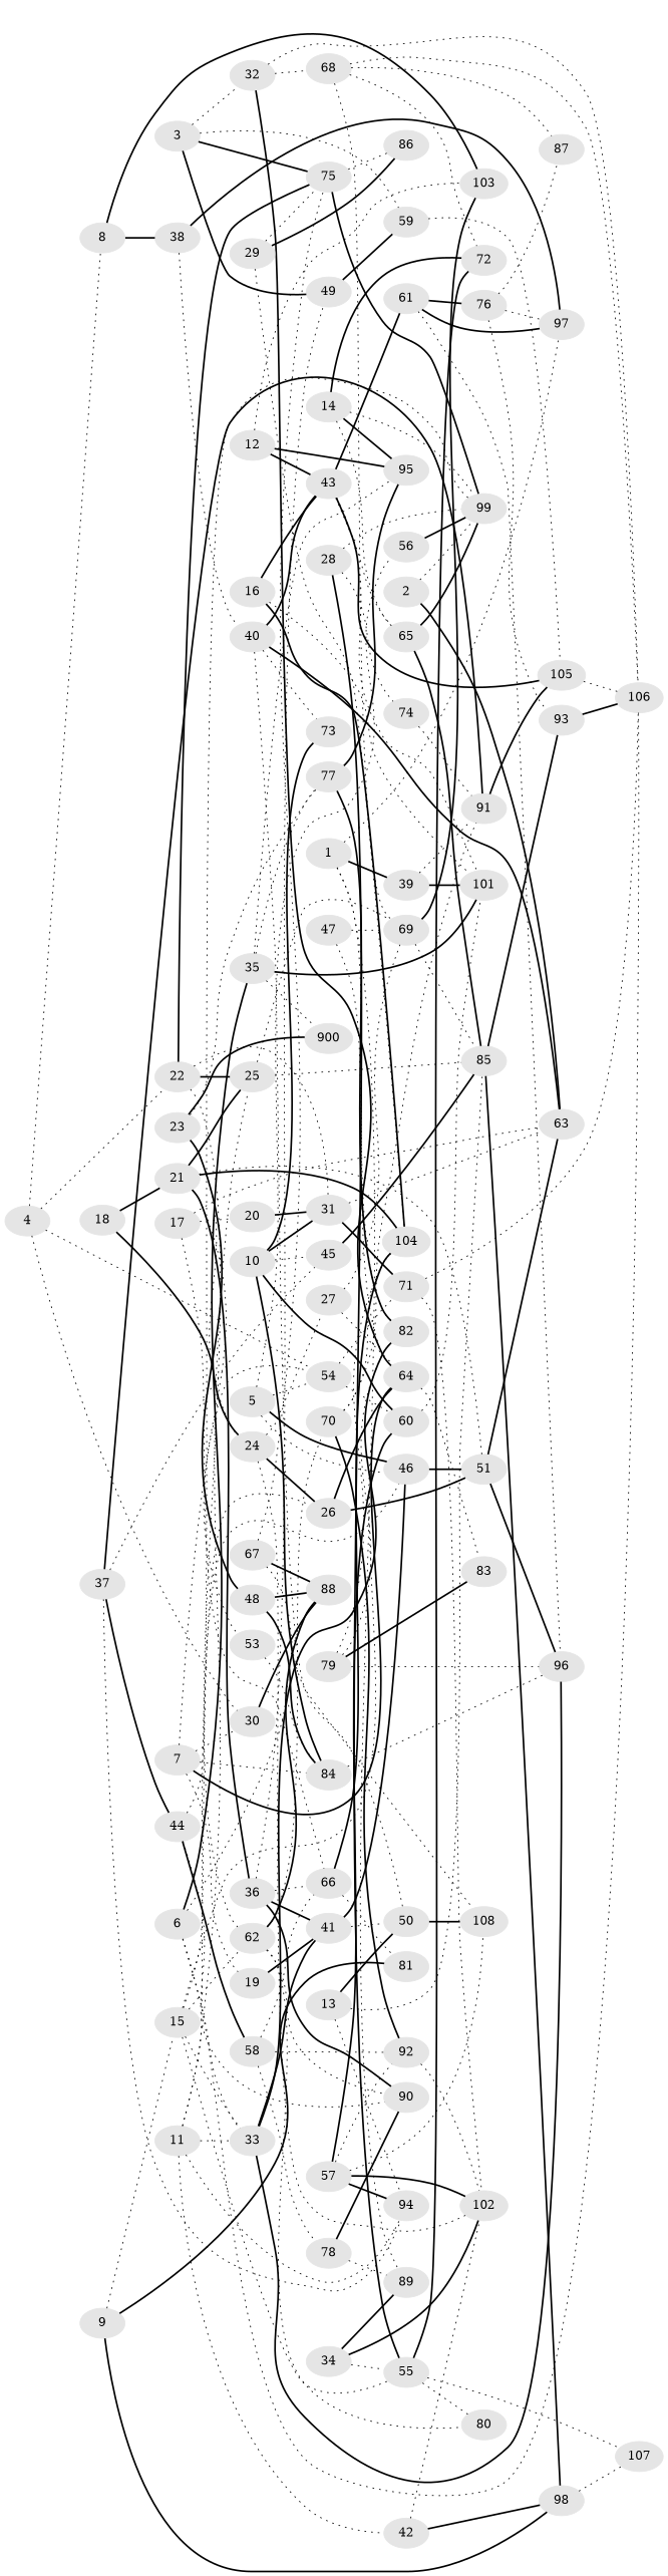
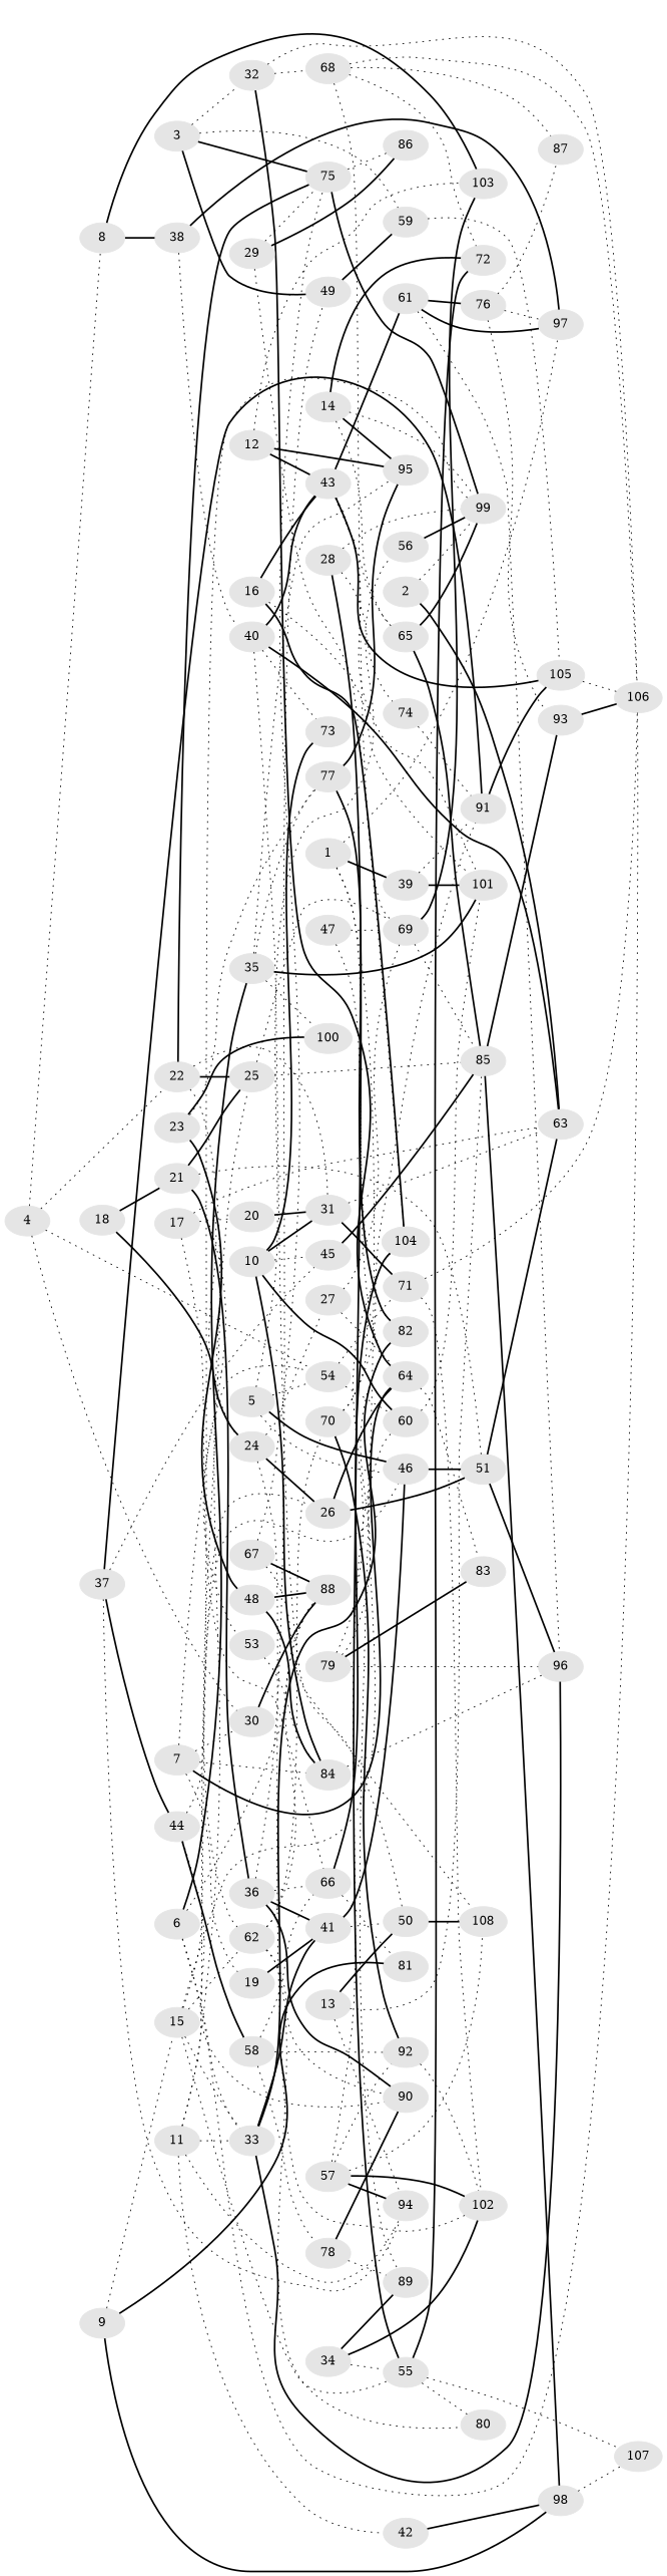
  graph {
    rankdir=LR
    node [color=gray90 style=filled]
    edge [style=dotted]
    1
    39
    82
    89
    97
    101
    91
    2
    63
    99
    3
    32
    49
    59
    75
    106
    64
    68
    105
    86
    4
    8
    22
    30
    54
    38
    103
    31
    25
    62
    88
    60
    71
    5
    46
    56
    51
    6
    33
    35
    41
    96
    95
    77
-   100 [label=900]
+   100
    7
    19
    84
    83
    40
    9
    15
    81
    98
    26
    55
    107
    10
    45
    73
    85
    11
    42
    94
    69
    102
    12
    43
    65
    61
    13
    50
    108
    93
    14
    72
    80
    90
    70
    16
    104
    17
    20
    66
    18
    21
    24
    36
    53
    27
    23
    48
    28
    74
    29
    87
    34
    37
    44
    58
    76
    92
    78
    47
    57
    67
    79
    1 -- 39 [style=bold]
    1 -- 82
    1 -- 89
    1 -- 97
    39 -- 101 [style=bold]
    39 -- 91
    91 -- 105 [style=bold]
    2 -- 63 [style=bold]
    2 -- 99
    3 -- 32
    3 -- 49 [style=bold]
    3 -- 59
    3 -- 75 [style=bold]
    32 -- 106
    32 -- 64 [style=bold]
    32 -- 68
    49 -- 59 [style=bold]
    59 -- 105
    75 -- 99 [style=bold]
    75 -- 86
    64 -- 83
    68 -- 106
    68 -- 69
    68 -- 72
    68 -- 87
    105 -- 106
    4 -- 8
    4 -- 22
    4 -- 30
    4 -- 54
    8 -- 38 [style=bold]
    8 -- 103 [style=bold]
    22 -- 75 [style=bold]
    22 -- 31
    22 -- 25 [style=bold]
    22 -- 62
    30 -- 88 [style=bold]
    54 -- 60
    54 -- 71
    38 -- 97 [style=bold]
    38 -- 40
    31 -- 63
    31 -- 71 [style=bold]
    25 -- 85
    25 -- 69
-   62 -- 88 [style=bold]
+   62 -- 88
    62 -- 80
    62 -- 90
    62 -- 70
    60 -- 101
    71 -- 106
    71 -- 102
    5 -- 54
    5 -- 46
    5 -- 46 [style=bold]
    5 -- 56
    46 -- 51 [style=bold]
    56 -- 99 [style=bold]
    51 -- 63 [style=bold]
    51 -- 96 [style=bold]
    6 -- 106
    6 -- 88
    6 -- 33
    6 -- 35 [style=bold]
    33 -- 82 [style=bold]
    33 -- 41 [style=bold]
    33 -- 96 [style=bold]
    35 -- 101 [style=bold]
    35 -- 95
    35 -- 77
    35 -- 100
    41 -- 46 [style=bold]
    41 -- 50
    77 -- 82 [style=bold]
    77 -- 95 [style=bold]
    7 -- 64 [style=bold]
    7 -- 30
    7 -- 54
    7 -- 19
    7 -- 84
    19 -- 41 [style=bold]
    84 -- 96
    40 -- 63 [style=bold]
    40 -- 73
    40 -- 43 [style=bold]
    40 -- 50
    9 -- 15
    9 -- 81 [style=bold]
    9 -- 98 [style=bold]
    15 -- 64
    15 -- 62
    15 -- 33
    15 -- 26
    15 -- 55
    98 -- 107
    26 -- 64 [style=bold]
    26 -- 51 [style=bold]
    55 -- 107
    55 -- 72 [style=bold]
    55 -- 80
    10 -- 31 [style=bold]
    10 -- 60 [style=bold]
    10 -- 84 [style=bold]
    10 -- 45
    10 -- 73 [style=bold]
    45 -- 85 [style=bold]
    85 -- 98 [style=bold]
    85 -- 93 [style=bold]
    11 -- 25
    11 -- 46
    11 -- 33
    11 -- 42
    11 -- 94
    42 -- 98 [style=bold]
-   42 -- 102
    69 -- 103 [style=bold]
    69 -- 85
    12 -- 103
    12 -- 95 [style=bold]
    12 -- 43 [style=bold]
    43 -- 101
    43 -- 105 [style=bold]
    43 -- 65
    43 -- 61 [style=bold]
    65 -- 99 [style=bold]
    65 -- 85 [style=bold]
    61 -- 97 [style=bold]
    61 -- 96
    61 -- 76 [style=bold]
    13 -- 85
    13 -- 94
    13 -- 50 [style=bold]
    50 -- 108 [style=bold]
    93 -- 106 [style=bold]
    14 -- 99
    14 -- 95 [style=bold]
    14 -- 65
    14 -- 72 [style=bold]
    70 -- 91
    70 -- 104
    70 -- 92 [style=bold]
    16 -- 101
    16 -- 43 [style=bold]
    16 -- 104 [style=bold]
    17 -- 63
    17 -- 20
    17 -- 66
    20 -- 31 [style=bold]
    66 -- 81
    66 -- 104 [style=bold]
    18 -- 21 [style=bold]
    18 -- 24 [style=bold]
    21 -- 25 [style=bold]
    21 -- 51
-   21 -- 104 [style=bold]
    21 -- 36 [style=bold]
    21 -- 53
    24 -- 26 [style=bold]
    24 -- 102
    24 -- 27
    36 -- 49
    36 -- 41 [style=bold]
    36 -- 90 [style=bold]
    36 -- 66
    53 -- 84
    27 -- 64
    27 -- 69
    23 -- 77
    23 -- 100 [style=bold]
    23 -- 24
    23 -- 48 [style=bold]
    48 -- 88 [style=bold]
    48 -- 84 [style=bold]
    28 -- 99
    28 -- 55 [style=bold]
    28 -- 74
    74 -- 91
    29 -- 75
    29 -- 86 [style=bold]
    29 -- 104
    34 -- 89 [style=bold]
    34 -- 55
    34 -- 102 [style=bold]
    37 -- 91 [style=bold]
    37 -- 45
    37 -- 94
    37 -- 44 [style=bold]
    44 -- 99
    44 -- 90
    44 -- 58 [style=bold]
    58 -- 66
    58 -- 92
    58 -- 78
    76 -- 97
    76 -- 93
    76 -- 87
    92 -- 102
    78 -- 89
    78 -- 90 [style=bold]
    47 -- 64
    47 -- 69
-   57 -- 60 [style=bold]
+   57 -- 60
    57 -- 94 [style=bold]
    57 -- 102 [style=bold]
    57 -- 108
    57 -- 92
    67 -- 75
    67 -- 88 [style=bold]
    67 -- 108
    79 -- 82
    79 -- 96
    79 -- 83 [style=bold]
    79 -- 104
  }
